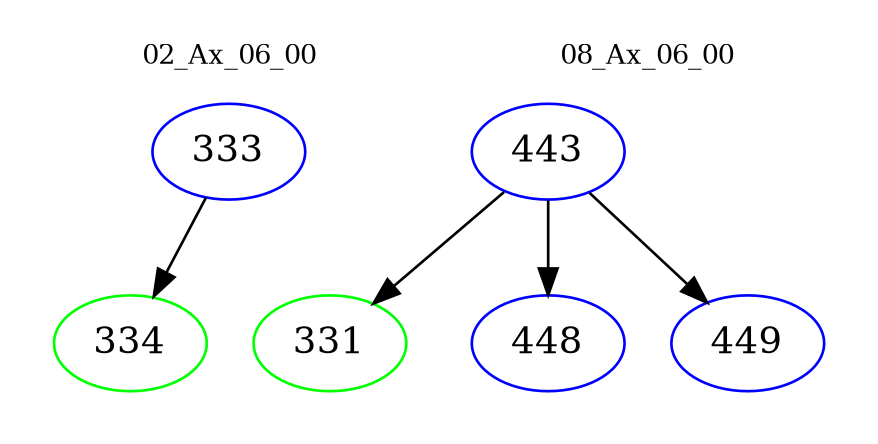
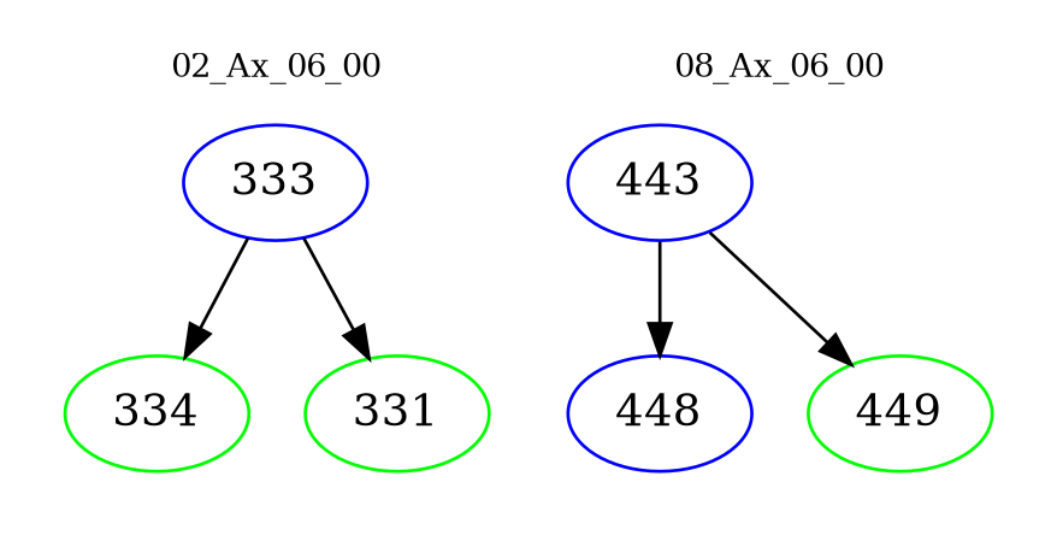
  digraph {
    node [color=blue]
    edge [color=black]
    n1 [label=333]
    n2 [color=green label=331]
    n3 [color=green label=334]
    n4 [label=443]
    n5 [label=448]
-   n6 [label=449]
+   n6 [color=green label=449]
    subgraph cluster_1 {
      color=white
      fontsize=10
      label="02_Ax_06_00"
      n1
      n2
      n3
    }
    subgraph cluster_2 {
      color=white
      fontsize=10
      label="08_Ax_06_00"
      n4
      n5
      n6
    }
-   n4 -> n2
+   n1 -> n2
    n1 -> n3
    n4 -> n5
    n4 -> n6
  }
